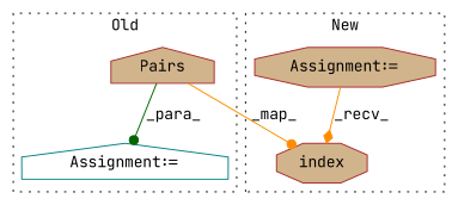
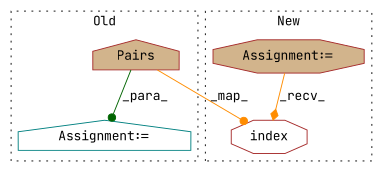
  digraph {
    fontname="JetBrains Mono"
    node [a=32 l="6,1" shape=house style=filled fillcolor=tan color=brown fontname="JetBrains Mono"]
    edge [color=darkorange arrowhead=dot fontname="JetBrains Mono"]
    n1 [label=Pairs s="795,814"]
    n2 [a=7 l=1 label="Assignment:=" s=780 fillcolor=white color=teal]
-   n3 [label=index s="859,878" shape=octagon]
+   n3 [label=index s="859,878" shape=octagon fillcolor=white]
    n4 [a=7 l=1 label="Assignment:=" s=790 shape=octagon]
    subgraph cluster_1 {
      label=Old
      style=dotted
      n1
      n2
    }
    subgraph cluster_2 {
      label=New
      style=dotted
      n3
      n4
    }
    n1 -> n2 [label=_para_ color=darkgreen]
    n1 -> n3 [label=_map_]
    n4 -> n3 [label=_recv_ arrowhead=diamond]
  }
